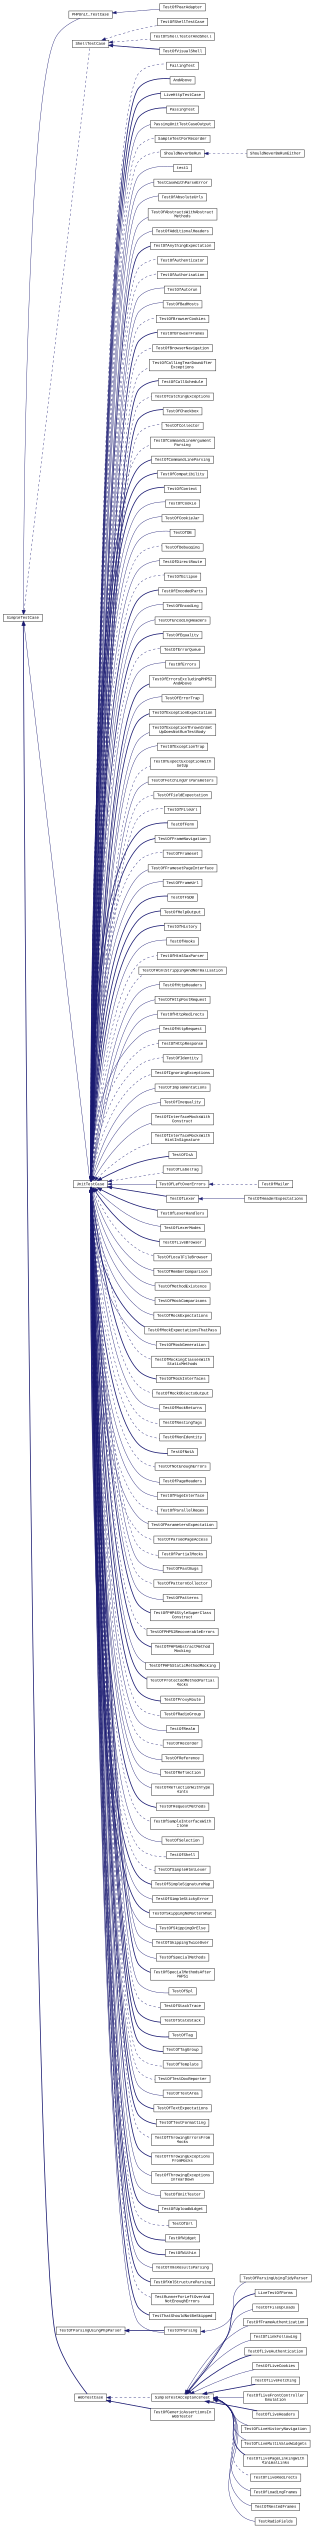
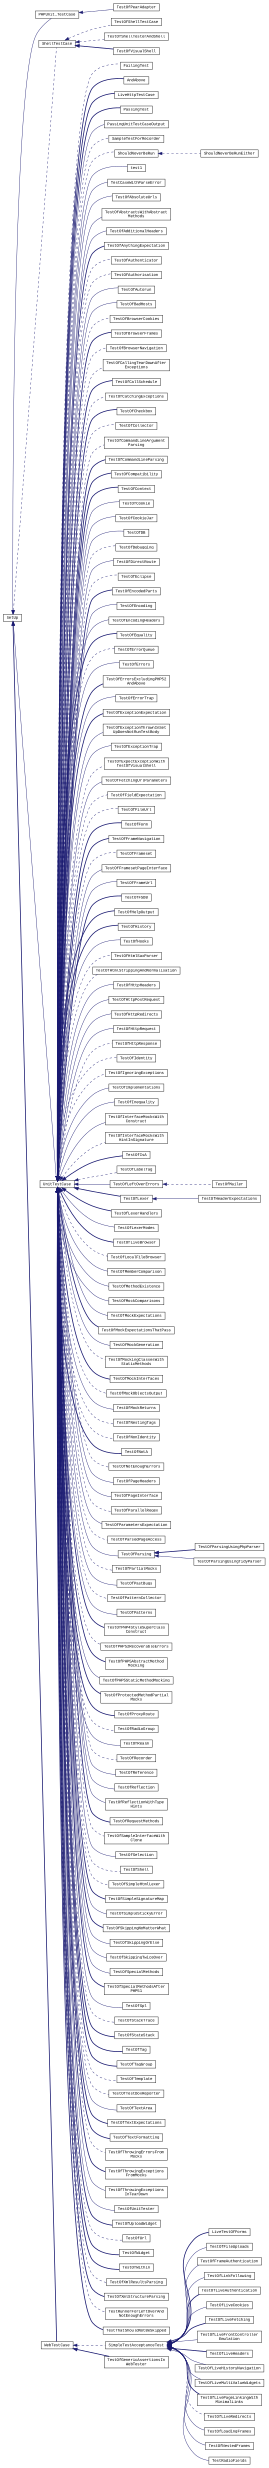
  digraph {
    fontname="Liberation Mono"
    rankdir=LR
    node [color=black fillcolor=white fontname="Liberation Mono" fontsize=10 shape=record style=filled]
    edge [color=midnightblue dir=back fontname="Liberation Mono" fontsize=10 labelfontname=Helvetica labelfontsize=10 style=solid]
-   n1 [height=0.2 label=SimpleTestCase width=0.4]
+   n1 [height=0.2 label=SetUp width=0.4]
    n2 [height=0.2 label=PHPUnit_TestCase width=0.4]
    n3 [height=0.2 label=ShellTestCase width=0.4]
    n4 [height=0.2 label=UnitTestCase width=0.4]
    n5 [height=0.2 label=WebTestCase width=0.4]
    n6 [height=0.2 label=TestOfPearAdapter width=0.4]
    n7 [height=0.2 label=TestOfShellTestCase width=0.4]
    n8 [height=0.2 label=TestOfShellTesterAndShell width=0.4]
    n9 [height=0.2 label=TestOfVisualShell width=0.4]
    n10 [height=0.2 label=FailingTest width=0.4]
    n11 [height=0.2 label=AndAbove width=0.4]
    n12 [height=0.2 label=LiveHttpTestCase width=0.4]
    n13 [height=0.2 label=PassingTest width=0.4]
    n14 [height=0.2 label=PassingUnitTestCaseOutput width=0.4]
    n15 [height=0.2 label=SampleTestForRecorder width=0.4]
    n16 [height=0.2 label=ShouldNeverBeRun width=0.4]
    n17 [height=0.2 label=test1 width=0.4]
    n18 [height=0.2 label=TestCaseWithParseError width=0.4]
    n19 [height=0.2 label=TestOfAbsoluteUrls width=0.4]
    n20 [height=0.2 label="TestOfAbstractsWithAbstract\lMethods" width=0.4]
    n21 [height=0.2 label=TestOfAdditionalHeaders width=0.4]
    n22 [height=0.2 label=TestOfAnythingExpectation width=0.4]
    n23 [height=0.2 label=TestOfAuthenticator width=0.4]
    n24 [height=0.2 label=TestOfAuthorisation width=0.4]
    n25 [height=0.2 label=TestOfAutorun width=0.4]
    n26 [height=0.2 label=TestOfBadHosts width=0.4]
    n27 [height=0.2 label=TestOfBrowserCookies width=0.4]
    n28 [height=0.2 label=TestOfBrowserFrames width=0.4]
    n29 [height=0.2 label=TestOfBrowserNavigation width=0.4]
    n30 [height=0.2 label="TestOfCallingTearDownAfter\lExceptions" width=0.4]
    n31 [height=0.2 label=TestOfCallSchedule width=0.4]
    n32 [height=0.2 label=TestOfCatchingExceptions width=0.4]
    n33 [height=0.2 label=TestOfCheckbox width=0.4]
    n34 [height=0.2 label=TestOfCollector width=0.4]
    n35 [height=0.2 label="TestOfCommandLineArgument\lParsing" width=0.4]
    n36 [height=0.2 label=TestOfCommandLineParsing width=0.4]
    n37 [height=0.2 label=TestOfCompatibility width=0.4]
    n38 [height=0.2 label=TestOfContext width=0.4]
    n39 [height=0.2 label=TestOfCookie width=0.4]
    n40 [height=0.2 label=TestOfCookieJar width=0.4]
    n41 [height=0.2 label=TestOfDB width=0.4]
    n42 [height=0.2 label=TestOfDebugging width=0.4]
    n43 [height=0.2 label=TestOfDirectRoute width=0.4]
    n44 [height=0.2 label=TestOfEclipse width=0.4]
    n45 [height=0.2 label=TestOfEncodedParts width=0.4]
    n46 [height=0.2 label=TestOfEncoding width=0.4]
    n47 [height=0.2 label=TestOfEncodingHeaders width=0.4]
    n48 [height=0.2 label=TestOfEquality width=0.4]
    n49 [height=0.2 label=TestOfErrorQueue width=0.4]
    n50 [height=0.2 label=TestOfErrors width=0.4]
    n51 [height=0.2 label="TestOfErrorsExcludingPHP52\lAndAbove" width=0.4]
    n52 [height=0.2 label=TestOfErrorTrap width=0.4]
    n53 [height=0.2 label=TestOfExceptionExpectation width=0.4]
    n54 [height=0.2 label="TestOfExceptionThrownInSet\lUpDoesNotRunTestBody" width=0.4]
    n55 [height=0.2 label=TestOfExceptionTrap width=0.4]
-   n56 [height=0.2 label="TestOfExpectExceptionWith\lSetUp" width=0.4]
+   n56 [height=0.2 label="TestOfExpectExceptionWith\lTestOfVisualShell" width=0.4]
    n57 [height=0.2 label=TestOfFetchingUrlParameters width=0.4]
    n58 [height=0.2 label=TestOfFieldExpectation width=0.4]
    n59 [height=0.2 label=TestOfFileUrl width=0.4]
    n60 [height=0.2 label=TestOfForm width=0.4]
    n61 [height=0.2 label=TestOfFrameNavigation width=0.4]
    n62 [height=0.2 label=TestOfFrameset width=0.4]
    n63 [height=0.2 label=TestOfFramesetPageInterface width=0.4]
    n64 [height=0.2 label=TestOfFrameUrl width=0.4]
    n65 [height=0.2 label=TestOfFSDB width=0.4]
    n66 [height=0.2 label=TestOfHelpOutput width=0.4]
    n67 [height=0.2 label=TestOfHistory width=0.4]
    n68 [height=0.2 label=TestOfHooks width=0.4]
    n69 [height=0.2 label=TestOfHtmlSaxParser width=0.4]
    n70 [height=0.2 label=TestOfHtmlStrippingAndNormalisation width=0.4]
    n71 [height=0.2 label=TestOfHttpHeaders width=0.4]
    n72 [height=0.2 label=TestOfHttpPostRequest width=0.4]
    n73 [height=0.2 label=TestOfHttpRedirects width=0.4]
    n74 [height=0.2 label=TestOfHttpRequest width=0.4]
    n75 [height=0.2 label=TestOfHttpResponse width=0.4]
    n76 [height=0.2 label=TestOfIdentity width=0.4]
    n77 [height=0.2 label=TestOfIgnoringExceptions width=0.4]
    n78 [height=0.2 label=TestOfImplementations width=0.4]
    n79 [height=0.2 label=TestOfInequality width=0.4]
    n80 [height=0.2 label="TestOfInterfaceMocksWith\lConstruct" width=0.4]
    n81 [height=0.2 label="TestOfInterfaceMocksWith\lHintInSignature" width=0.4]
    n82 [height=0.2 label=TestOfIsA width=0.4]
    n83 [height=0.2 label=TestOfLabelTag width=0.4]
    n84 [height=0.2 label=TestOfLeftOverErrors width=0.4]
    n85 [height=0.2 label=TestOfLexer width=0.4]
    n86 [height=0.2 label=TestOfLexerHandlers width=0.4]
    n87 [height=0.2 label=TestOfLexerModes width=0.4]
    n88 [height=0.2 label=TestOfLiveBrowser width=0.4]
    n89 [height=0.2 label=TestOfLocalFileBrowser width=0.4]
    n90 [height=0.2 label=TestOfMemberComparison width=0.4]
    n91 [height=0.2 label=TestOfMethodExistence width=0.4]
    n92 [height=0.2 label=TestOfMockComparisons width=0.4]
    n93 [height=0.2 label=TestOfMockExpectations width=0.4]
    n94 [height=0.2 label=TestOfMockExpectationsThatPass width=0.4]
    n95 [height=0.2 label=TestOfMockGeneration width=0.4]
    n96 [height=0.2 label="TestOfMockingClassesWith\lStaticMethods" width=0.4]
    n97 [height=0.2 label=TestOfMockInterfaces width=0.4]
    n98 [height=0.2 label=TestOfMockObjectsOutput width=0.4]
    n99 [height=0.2 label=TestOfMockReturns width=0.4]
    n100 [height=0.2 label=TestOfNestingTags width=0.4]
    n101 [height=0.2 label=TestOfNonIdentity width=0.4]
    n102 [height=0.2 label=TestOfNotA width=0.4]
    n103 [height=0.2 label=TestOfNotEnoughErrors width=0.4]
    n104 [height=0.2 label=TestOfPageHeaders width=0.4]
    n105 [height=0.2 label=TestOfPageInterface width=0.4]
    n106 [height=0.2 label=TestOfParallelRegex width=0.4]
    n107 [height=0.2 label=TestOfParametersExpectation width=0.4]
    n108 [height=0.2 label=TestOfParsedPageAccess width=0.4]
    n109 [height=0.2 label=TestOfParsing width=0.4]
    n110 [height=0.2 label=TestOfPartialMocks width=0.4]
    n111 [height=0.2 label=TestOfPastBugs width=0.4]
    n112 [height=0.2 label=TestOfPatternCollector width=0.4]
    n113 [height=0.2 label=TestOfPatterns width=0.4]
    n114 [height=0.2 label="TestOfPHP4StyleSuperClass\lConstruct" width=0.4]
    n115 [height=0.2 label=TestOfPHP52RecoverableErrors width=0.4]
    n116 [height=0.2 label="TestOfPHP5AbstractMethod\lMocking" width=0.4]
    n117 [height=0.2 label=TestOfPHP5StaticMethodMocking width=0.4]
    n118 [height=0.2 label="TestOfProtectedMethodPartial\lMocks" width=0.4]
    n119 [height=0.2 label=TestOfProxyRoute width=0.4]
    n120 [height=0.2 label=TestOfRadioGroup width=0.4]
    n121 [height=0.2 label=TestOfRealm width=0.4]
    n122 [height=0.2 label=TestOfRecorder width=0.4]
    n123 [height=0.2 label=TestOfReference width=0.4]
    n124 [height=0.2 label=TestOfReflection width=0.4]
    n125 [height=0.2 label="TestOfReflectionWithType\lHints" width=0.4]
    n126 [height=0.2 label=TestOfRequestMethods width=0.4]
    n127 [height=0.2 label="TestOfSampleInterfaceWith\lClone" width=0.4]
    n128 [height=0.2 label=TestOfSelection width=0.4]
    n129 [height=0.2 label=TestOfShell width=0.4]
    n130 [height=0.2 label=TestOfSimpleHtmlLexer width=0.4]
    n131 [height=0.2 label=TestOfSimpleSignatureMap width=0.4]
    n132 [height=0.2 label=TestOfSimpleStickyError width=0.4]
    n133 [height=0.2 label=TestOfSkippingNoMatterWhat width=0.4]
    n134 [height=0.2 label=TestOfSkippingOrElse width=0.4]
    n135 [height=0.2 label=TestOfSkippingTwiceOver width=0.4]
    n136 [height=0.2 label=TestOfSpecialMethods width=0.4]
    n137 [height=0.2 label="TestOfSpecialMethodsAfter\lPHP51" width=0.4]
    n138 [height=0.2 label=TestOfSpl width=0.4]
    n139 [height=0.2 label=TestOfStackTrace width=0.4]
    n140 [height=0.2 label=TestOfStateStack width=0.4]
    n141 [height=0.2 label=TestOfTag width=0.4]
    n142 [height=0.2 label=TestOfTagGroup width=0.4]
    n143 [height=0.2 label=TestOfTemplate width=0.4]
    n144 [height=0.2 label=TestOfTestDoxReporter width=0.4]
    n145 [height=0.2 label=TestOfTextArea width=0.4]
    n146 [height=0.2 label=TestOfTextExpectations width=0.4]
    n147 [height=0.2 label=TestOfTextFormatting width=0.4]
    n148 [height=0.2 label="TestOfThrowingErrorsFrom\lMocks" width=0.4]
    n149 [height=0.2 label="TestOfThrowingExceptions\lFromMocks" width=0.4]
    n150 [height=0.2 label="TestOfThrowingExceptions\lInTearDown" width=0.4]
    n151 [height=0.2 label=TestOfUnitTester width=0.4]
    n152 [height=0.2 label=TestOfUploadWidget width=0.4]
    n153 [height=0.2 label=TestOfUrl width=0.4]
    n154 [height=0.2 label=TestOfWidget width=0.4]
    n155 [height=0.2 label=TestOfWithin width=0.4]
    n156 [height=0.2 label=TestOfXmlResultsParsing width=0.4]
    n157 [height=0.2 label=TestOfXmlStructureParsing width=0.4]
    n158 [height=0.2 label="TestRunnerForLeftOverAnd\lNotEnoughErrors" width=0.4]
    n159 [height=0.2 label=TestThatShouldNotBeSkipped width=0.4]
    n160 [height=0.2 label=SimpleTestAcceptanceTest width=0.4]
    n161 [height=0.2 label="TestOfGenericAssertionsIn\lWebTester" width=0.4]
    n162 [height=0.2 label=ShouldNeverBeRunEither width=0.4]
    n163 [height=0.2 label=TestOfHeaderExpectations width=0.4]
    n164 [height=0.2 label=TestOfMailer width=0.4]
    n165 [height=0.2 label=TestOfParsingUsingPhpParser width=0.4]
    n166 [height=0.2 label=TestOfParsingUsingTidyParser width=0.4]
    n167 [height=0.2 label=LiveTestOfForms width=0.4]
    n168 [height=0.2 label=TestOfFileUploads width=0.4]
    n169 [height=0.2 label=TestOfFrameAuthentication width=0.4]
    n170 [height=0.2 label=TestOfLinkFollowing width=0.4]
    n171 [height=0.2 label=TestOfLiveAuthentication width=0.4]
    n172 [height=0.2 label=TestOfLiveCookies width=0.4]
    n173 [height=0.2 label=TestOfLiveFetching width=0.4]
    n174 [height=0.2 label="TestOfLiveFrontController\lEmulation" width=0.4]
    n175 [height=0.2 label=TestOfLiveHeaders width=0.4]
    n176 [height=0.2 label=TestOfLiveHistoryNavigation width=0.4]
    n177 [height=0.2 label=TestOfLiveMultiValueWidgets width=0.4]
    n178 [height=0.2 label="TestOfLivePageLinkingWith\lMinimalLinks" width=0.4]
    n179 [height=0.2 label=TestOfLiveRedirects width=0.4]
    n180 [height=0.2 label=TestOfLoadingFrames width=0.4]
    n181 [height=0.2 label=TestOfNestedFrames width=0.4]
    n182 [height=0.2 label=TestRadioFields width=0.4]
    n1 -> n2
    n1 -> n3 [style=dashed]
    n1 -> n4
    n1 -> n5 [style=bold]
    n2 -> n6
    n3 -> n7 [style=dashed]
    n3 -> n8 [style=dashed]
    n3 -> n9 [style=bold]
    n4 -> n10 [style=dashed]
    n4 -> n11 [style=bold]
    n4 -> n12 [style=bold]
    n4 -> n13 [style=bold]
    n4 -> n14
    n4 -> n15 [style=dashed]
    n4 -> n16 [style=dashed]
    n4 -> n17
    n4 -> n18
    n4 -> n19
    n4 -> n20
    n4 -> n21
    n4 -> n22 [style=bold]
    n4 -> n23 [style=dashed]
    n4 -> n24 [style=dashed]
    n4 -> n25
    n4 -> n26
    n4 -> n27 [style=dashed]
    n4 -> n28 [style=bold]
    n4 -> n29 [style=dashed]
    n4 -> n30 [style=dashed]
    n4 -> n31 [style=bold]
    n4 -> n32 [style=dashed]
    n4 -> n33 [style=bold]
    n4 -> n34 [style=dashed]
    n4 -> n35 [style=dashed]
    n4 -> n36 [style=bold]
    n4 -> n37 [style=bold]
    n4 -> n38 [style=bold]
    n4 -> n39
    n4 -> n40
    n4 -> n41
    n4 -> n42 [style=dashed]
    n4 -> n43
    n4 -> n44 [style=dashed]
    n4 -> n45 [style=bold]
    n4 -> n46
    n4 -> n47
    n4 -> n48 [style=bold]
    n4 -> n49 [style=dashed]
    n4 -> n50
    n4 -> n51 [style=bold]
    n4 -> n52
    n4 -> n53 [style=bold]
    n4 -> n54
    n4 -> n55
    n4 -> n56 [style=dashed]
    n4 -> n57
    n4 -> n58 [style=dashed]
    n4 -> n59 [style=dashed]
    n4 -> n60 [style=bold]
    n4 -> n61 [style=bold]
    n4 -> n62 [style=dashed]
    n4 -> n63
    n4 -> n64
    n4 -> n65 [style=bold]
    n4 -> n66 [style=bold]
    n4 -> n67 [style=bold]
    n4 -> n68
    n4 -> n69 [style=dashed]
    n4 -> n70 [style=dashed]
    n4 -> n71
    n4 -> n72
    n4 -> n73
    n4 -> n74
    n4 -> n75 [style=dashed]
    n4 -> n76 [style=dashed]
    n4 -> n77 [style=dashed]
    n4 -> n78
    n4 -> n79
    n4 -> n80
    n4 -> n81 [style=dashed]
    n4 -> n82 [style=bold]
    n4 -> n83 [style=dashed]
    n4 -> n84
    n4 -> n85 [style=bold]
    n4 -> n86 [style=bold]
    n4 -> n87
    n4 -> n88 [style=bold]
    n4 -> n89 [style=dashed]
    n4 -> n90
    n4 -> n91
    n4 -> n92
    n4 -> n93
    n4 -> n94 [style=bold]
    n4 -> n95
    n4 -> n96 [style=dashed]
    n4 -> n97 [style=bold]
    n4 -> n98 [style=dashed]
    n4 -> n99
    n4 -> n100 [style=dashed]
    n4 -> n101 [style=dashed]
    n4 -> n102 [style=bold]
    n4 -> n103 [style=dashed]
    n4 -> n104
    n4 -> n105
    n4 -> n106 [style=dashed]
    n4 -> n107
    n4 -> n108 [style=dashed]
    n4 -> n109
    n4 -> n110 [style=dashed]
    n4 -> n111
    n4 -> n112 [style=dashed]
    n4 -> n113
    n4 -> n114 [style=bold]
    n4 -> n115 [style=dashed]
    n4 -> n116 [style=bold]
    n4 -> n117
    n4 -> n118 [style=bold]
    n4 -> n119 [style=bold]
    n4 -> n120 [style=dashed]
    n4 -> n121
    n4 -> n122 [style=dashed]
    n4 -> n123
    n4 -> n124
    n4 -> n125
    n4 -> n126 [style=bold]
    n4 -> n127 [style=dashed]
    n4 -> n128
    n4 -> n129 [style=dashed]
    n4 -> n130 [style=dashed]
    n4 -> n131 [style=bold]
    n4 -> n132
    n4 -> n133 [style=bold]
    n4 -> n134
    n4 -> n135
    n4 -> n136
    n4 -> n137 [style=bold]
    n4 -> n138
    n4 -> n139 [style=dashed]
    n4 -> n140 [style=bold]
    n4 -> n141 [style=bold]
    n4 -> n142 [style=bold]
    n4 -> n143 [style=dashed]
    n4 -> n144 [style=dashed]
    n4 -> n145
    n4 -> n146 [style=bold]
    n4 -> n147 [style=bold]
    n4 -> n148 [style=dashed]
    n4 -> n149 [style=bold]
    n4 -> n150
    n4 -> n151
    n4 -> n152 [style=bold]
    n4 -> n153 [style=dashed]
    n4 -> n154 [style=bold]
    n4 -> n155 [style=bold]
-   n4 -> n156
+   n4 -> n156 [style=dashed]
    n4 -> n157 [style=bold]
    n4 -> n158 [style=dashed]
    n4 -> n159 [style=bold]
    n5 -> n160 [style=dashed]
    n5 -> n161 [style=bold]
    n16 -> n162 [style=dashed]
    n84 -> n164 [style=dashed]
    n85 -> n163
-   n165 -> n109 [style=bold]
+   n109 -> n165 [style=bold]
    n109 -> n166
    n160 -> n167 [style=bold]
    n160 -> n168
    n160 -> n169
    n160 -> n170
    n160 -> n171 [style=bold]
    n160 -> n172
    n160 -> n173 [style=bold]
    n160 -> n174
    n160 -> n175 [style=bold]
    n160 -> n176
    n160 -> n177
    n160 -> n178 [style=bold]
    n160 -> n179 [style=dashed]
    n160 -> n180
    n160 -> n181
    n160 -> n182
  }
